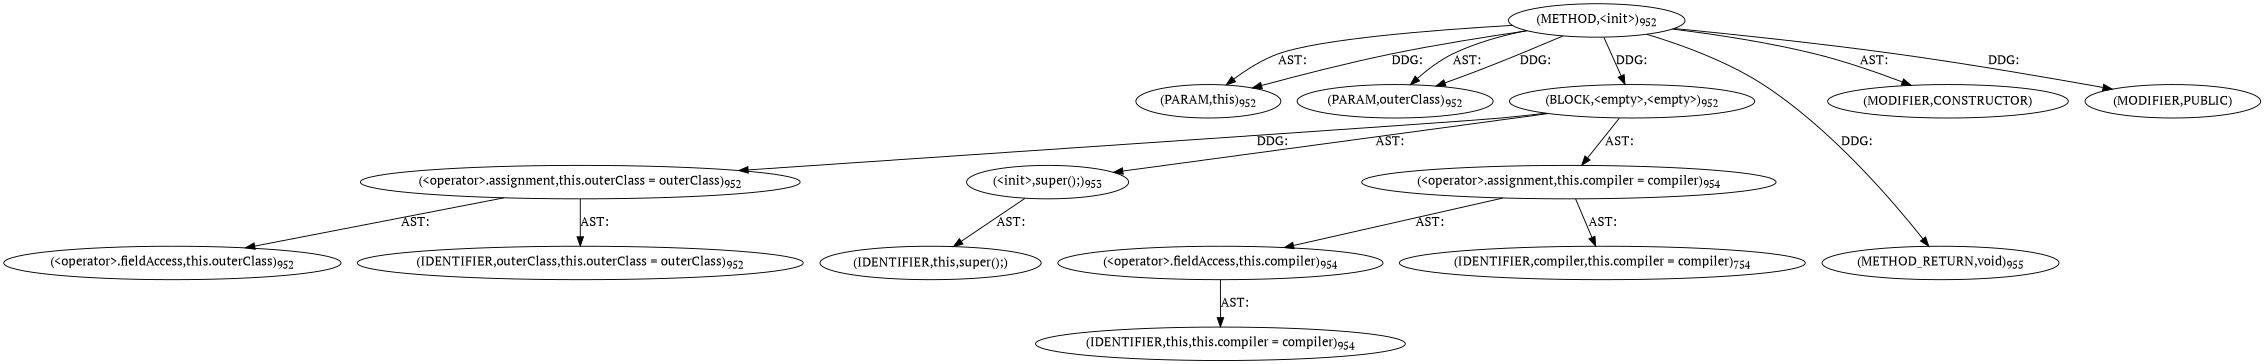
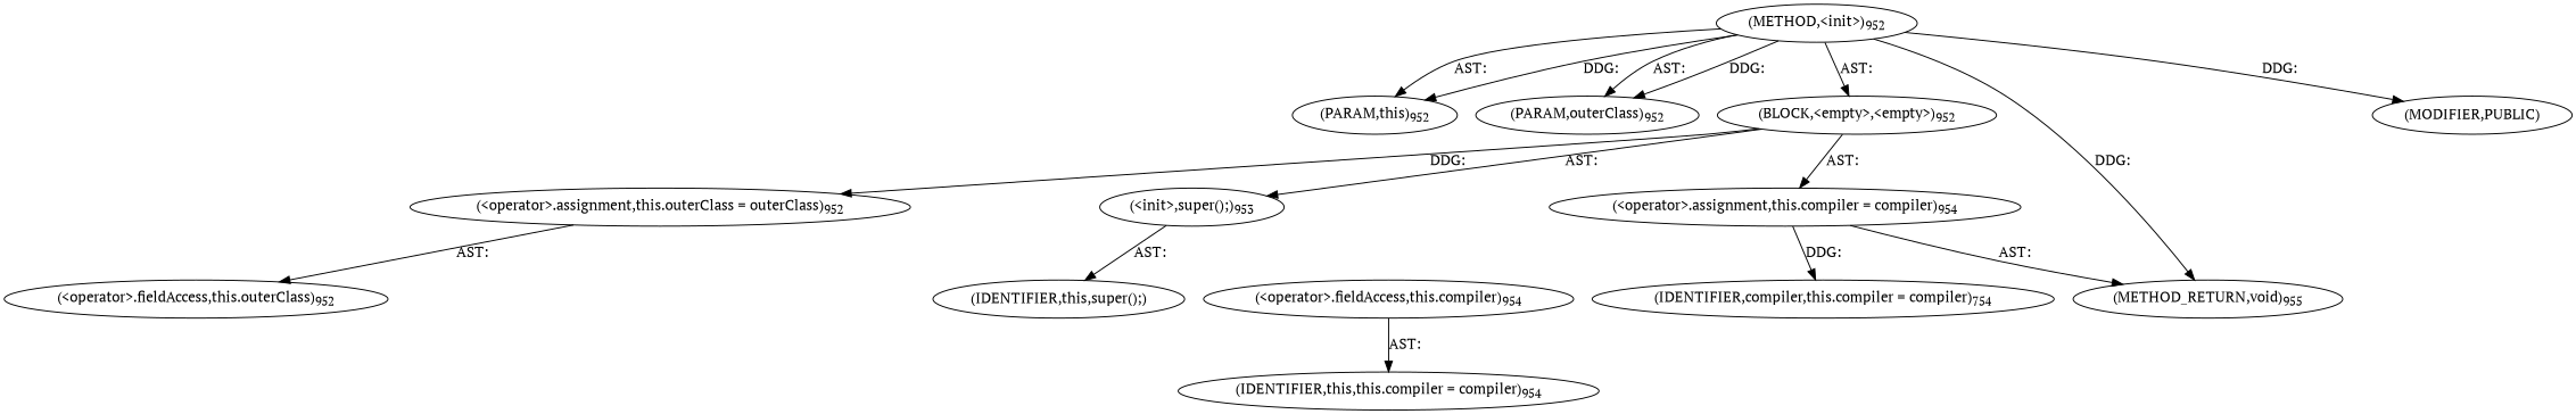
  digraph {
    fontname="PT Serif"
    node [fontname="PT Serif"]
    edge [fontname="PT Serif"]
    n1 [label=<(METHOD,&lt;init&gt;)<SUB>952</SUB>>]
    n2 [label=<(PARAM,this)<SUB>952</SUB>>]
    n3 [label=<(PARAM,outerClass)<SUB>952</SUB>>]
    n4 [label=<(BLOCK,&lt;empty&gt;,&lt;empty&gt;)<SUB>952</SUB>>]
-   n5 [label=<(MODIFIER,CONSTRUCTOR)>]
    n6 [label=<(MODIFIER,PUBLIC)>]
    n7 [label=<(METHOD_RETURN,void)<SUB>955</SUB>>]
    n8 [label=<(&lt;init&gt;,super();)<SUB>953</SUB>>]
    n9 [label=<(&lt;operator&gt;.assignment,this.outerClass = outerClass)<SUB>952</SUB>>]
    n10 [label=<(&lt;operator&gt;.assignment,this.compiler = compiler)<SUB>954</SUB>>]
    n11 [label=<(IDENTIFIER,this,super();)>]
    n12 [label=<(&lt;operator&gt;.fieldAccess,this.outerClass)<SUB>952</SUB>>]
-   n13 [label=<(IDENTIFIER,outerClass,this.outerClass = outerClass)<SUB>952</SUB>>]
    n14 [label=<(&lt;operator&gt;.fieldAccess,this.compiler)<SUB>954</SUB>>]
    n15 [label=<(IDENTIFIER,compiler,this.compiler = compiler)<SUB>754</SUB>>]
    n16 [label=<(IDENTIFIER,this,this.compiler = compiler)<SUB>954</SUB>>]
    n1 -> n2 [label="AST: "]
    n1 -> n2 [label="DDG: "]
    n1 -> n3 [label="AST: "]
    n1 -> n3 [label="DDG: "]
-   n1 -> n4 [label="DDG: "]
-   n1 -> n5 [label="AST: "]
+   n1 -> n4 [label="AST: "]
    n1 -> n6 [label="DDG: "]
    n1 -> n7 [label="DDG: "]
    n4 -> n8 [label="AST: "]
    n4 -> n9 [label="DDG: "]
    n4 -> n10 [label="AST: "]
    n8 -> n11 [label="AST: "]
    n9 -> n12 [label="AST: "]
-   n9 -> n13 [label="AST: "]
-   n10 -> n14 [label="AST: "]
-   n10 -> n15 [label="AST: "]
+   n10 -> n7 [label="AST: "]
+   n10 -> n15 [label="DDG: "]
    n14 -> n16 [label="AST: "]
  }
